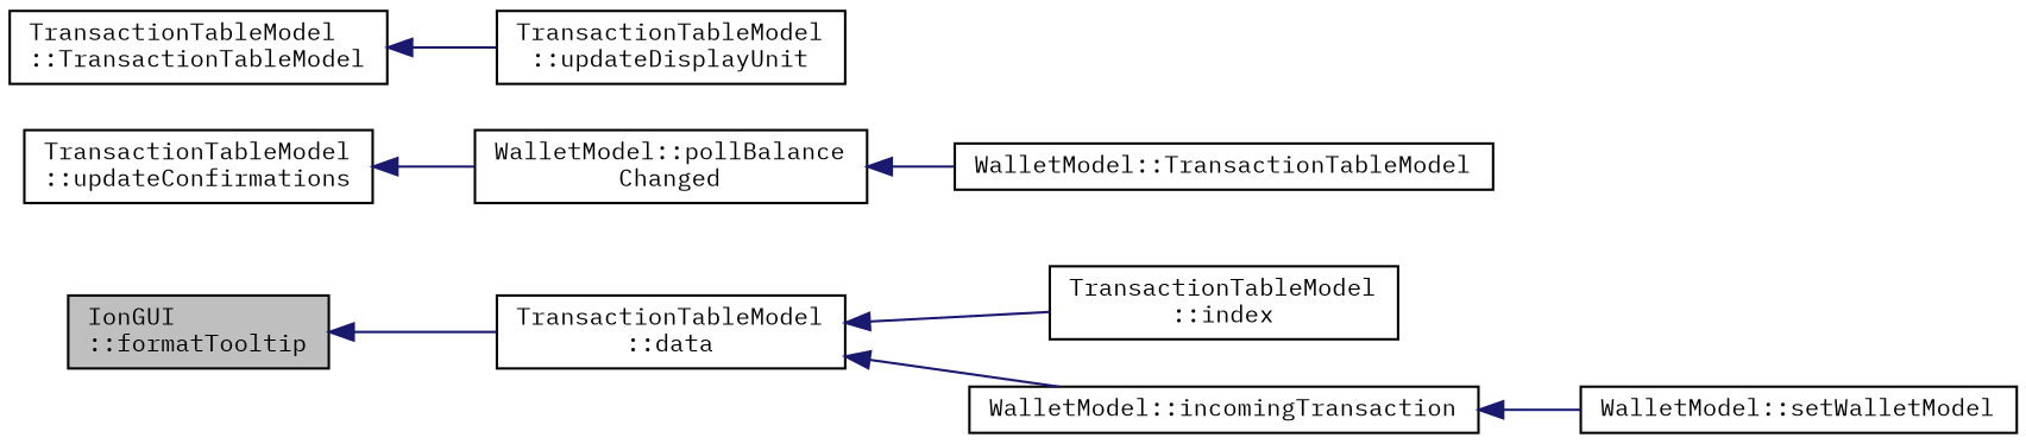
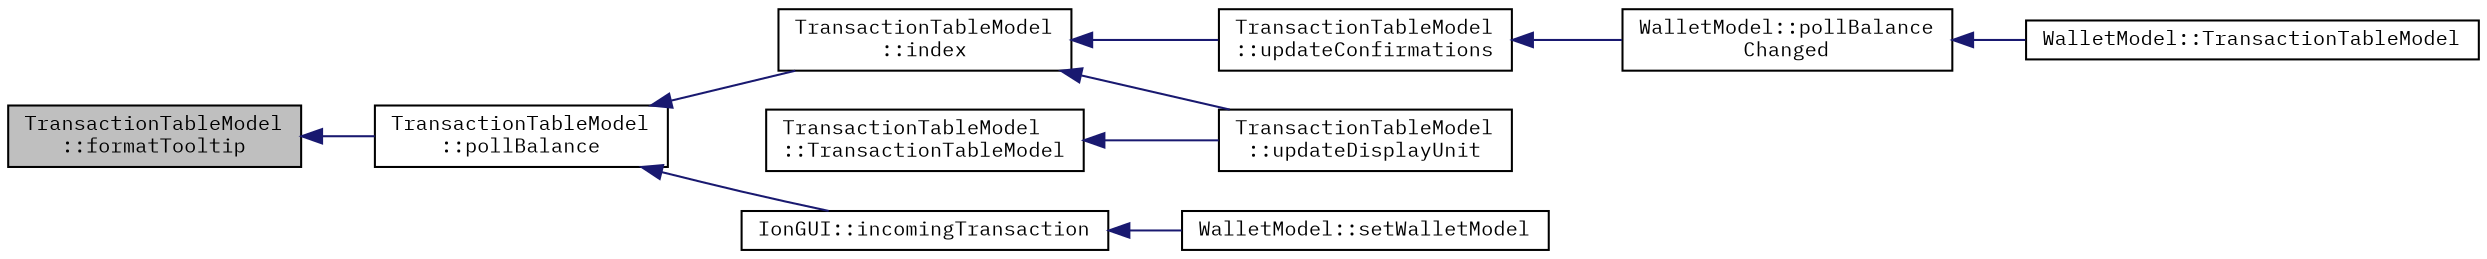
  digraph {
    fontname="IBM Plex Mono"
    rankdir=LR
    node [color=black fillcolor=white fontname="IBM Plex Mono" fontsize=10 shape=record style=filled]
    edge [color=midnightblue dir=back fontname="IBM Plex Mono" fontsize=10 labelfontname=Helvetica labelfontsize=10 style=solid]
-   n1 [fillcolor=grey75 fontcolor=black height=0.2 label="IonGUI\l::formatTooltip" width=0.4]
-   n2 [height=0.2 label="TransactionTableModel\l::data" width=0.4]
+   n1 [fillcolor=grey75 fontcolor=black height=0.2 label="TransactionTableModel\l::formatTooltip" width=0.4]
+   n2 [height=0.2 label="TransactionTableModel\l::pollBalance" width=0.4]
    n3 [height=0.2 label="TransactionTableModel\l::index" width=0.4]
-   n4 [height=0.2 label="WalletModel::incomingTransaction" width=0.4]
+   n4 [height=0.2 label="IonGUI::incomingTransaction" width=0.4]
    n5 [height=0.2 label="TransactionTableModel\l::updateConfirmations" width=0.4]
    n6 [height=0.2 label="TransactionTableModel\l::updateDisplayUnit" width=0.4]
    n7 [height=0.2 label="WalletModel::setWalletModel" width=0.4]
    n8 [height=0.2 label="WalletModel::pollBalance\lChanged" width=0.4]
    n9 [height=0.2 label="WalletModel::TransactionTableModel" width=0.4]
    n10 [height=0.2 label="TransactionTableModel\l::TransactionTableModel" width=0.4]
    n1 -> n2
    n2 -> n3
    n2 -> n4
+   n3 -> n5
+   n3 -> n6
    n4 -> n7
    n5 -> n8
    n8 -> n9
    n10 -> n6
  }
